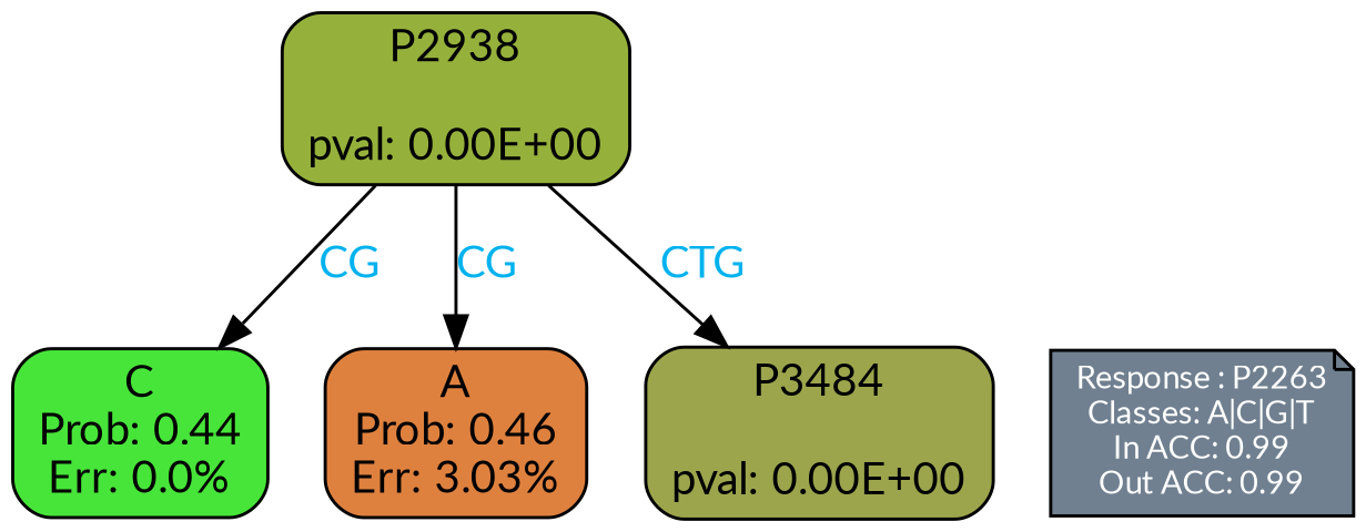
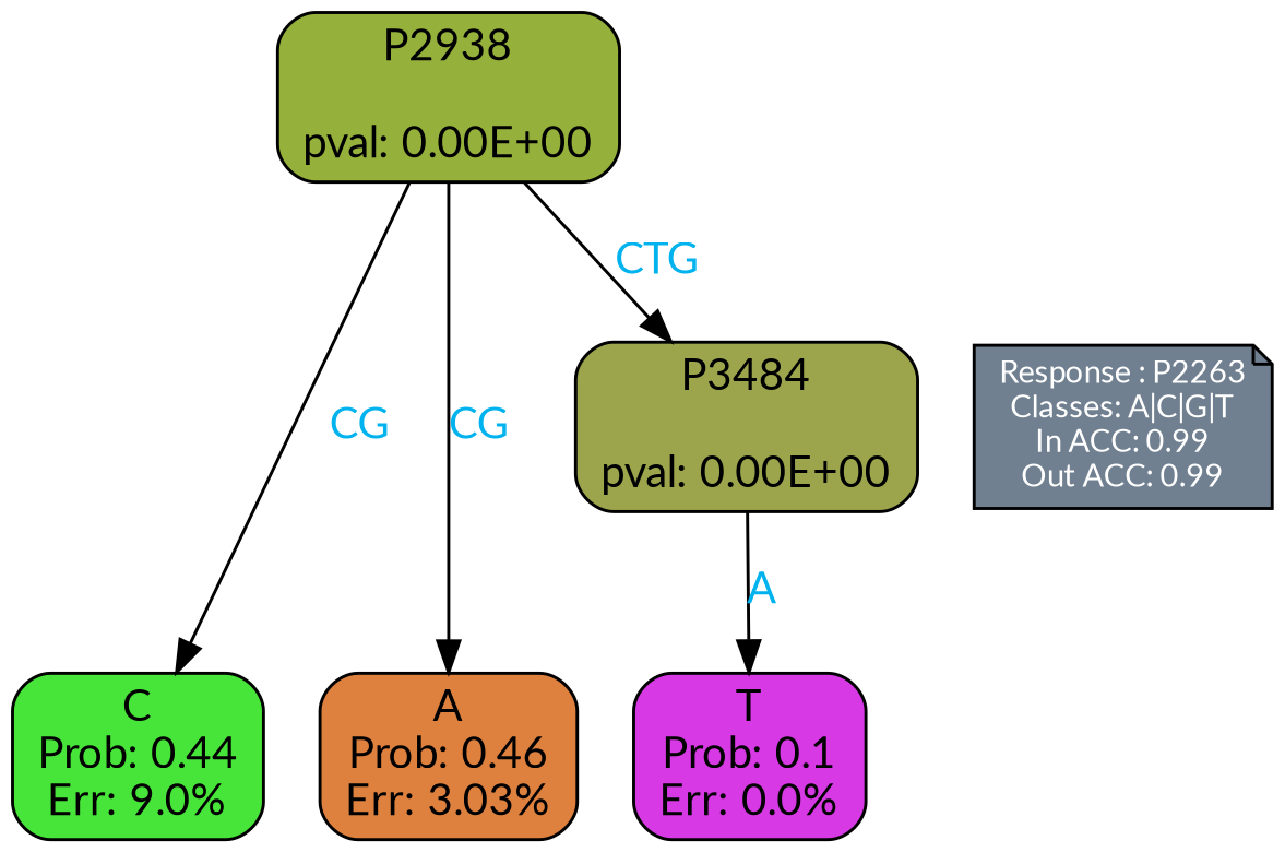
  digraph {
    fontname=Lato
    ranksep=equally
    splines=polylines
    node [color=black fontname=Lato shape=box style="filled, rounded"]
    edge [fontcolor=deepskyblue2 fontname=Lato]
-   n2 [fillcolor="#47e539" label="C\nProb: 0.44\nErr: 0.0%"]
+   n1 [fillcolor="#d739e5" label="T\nProb: 0.1\nErr: 0.0%"]
+   n2 [fillcolor="#47e539" label="C\nProb: 0.44\nErr: 9.0%"]
    n3 [fillcolor="#df813e" label="A\nProb: 0.46\nErr: 3.03%"]
    n4 [align=left fillcolor=slategray fontcolor=white fontsize=10 label="Response : P2263\nClasses: A|C|G|T\nIn ACC: 0.99\nOut ACC: 0.99\n" shape=note style=filled]
    n5 [fillcolor="#9ca54c" label="P3484\n\npval: 0.00E+00"]
    n6 [fillcolor="#95b13b" label="P2938\n\npval: 0.00E+00"]
    subgraph sub_1 {
      rank=same
+     n1
      n2
      n3
    }
    subgraph sub_2 {
      rank=same
      n4
      n5
    }
+   n5 -> n1 [label=A]
    n6 -> n2 [label=CG]
    n6 -> n3 [label=CG]
    n6 -> n5 [label=CTG]
  }
